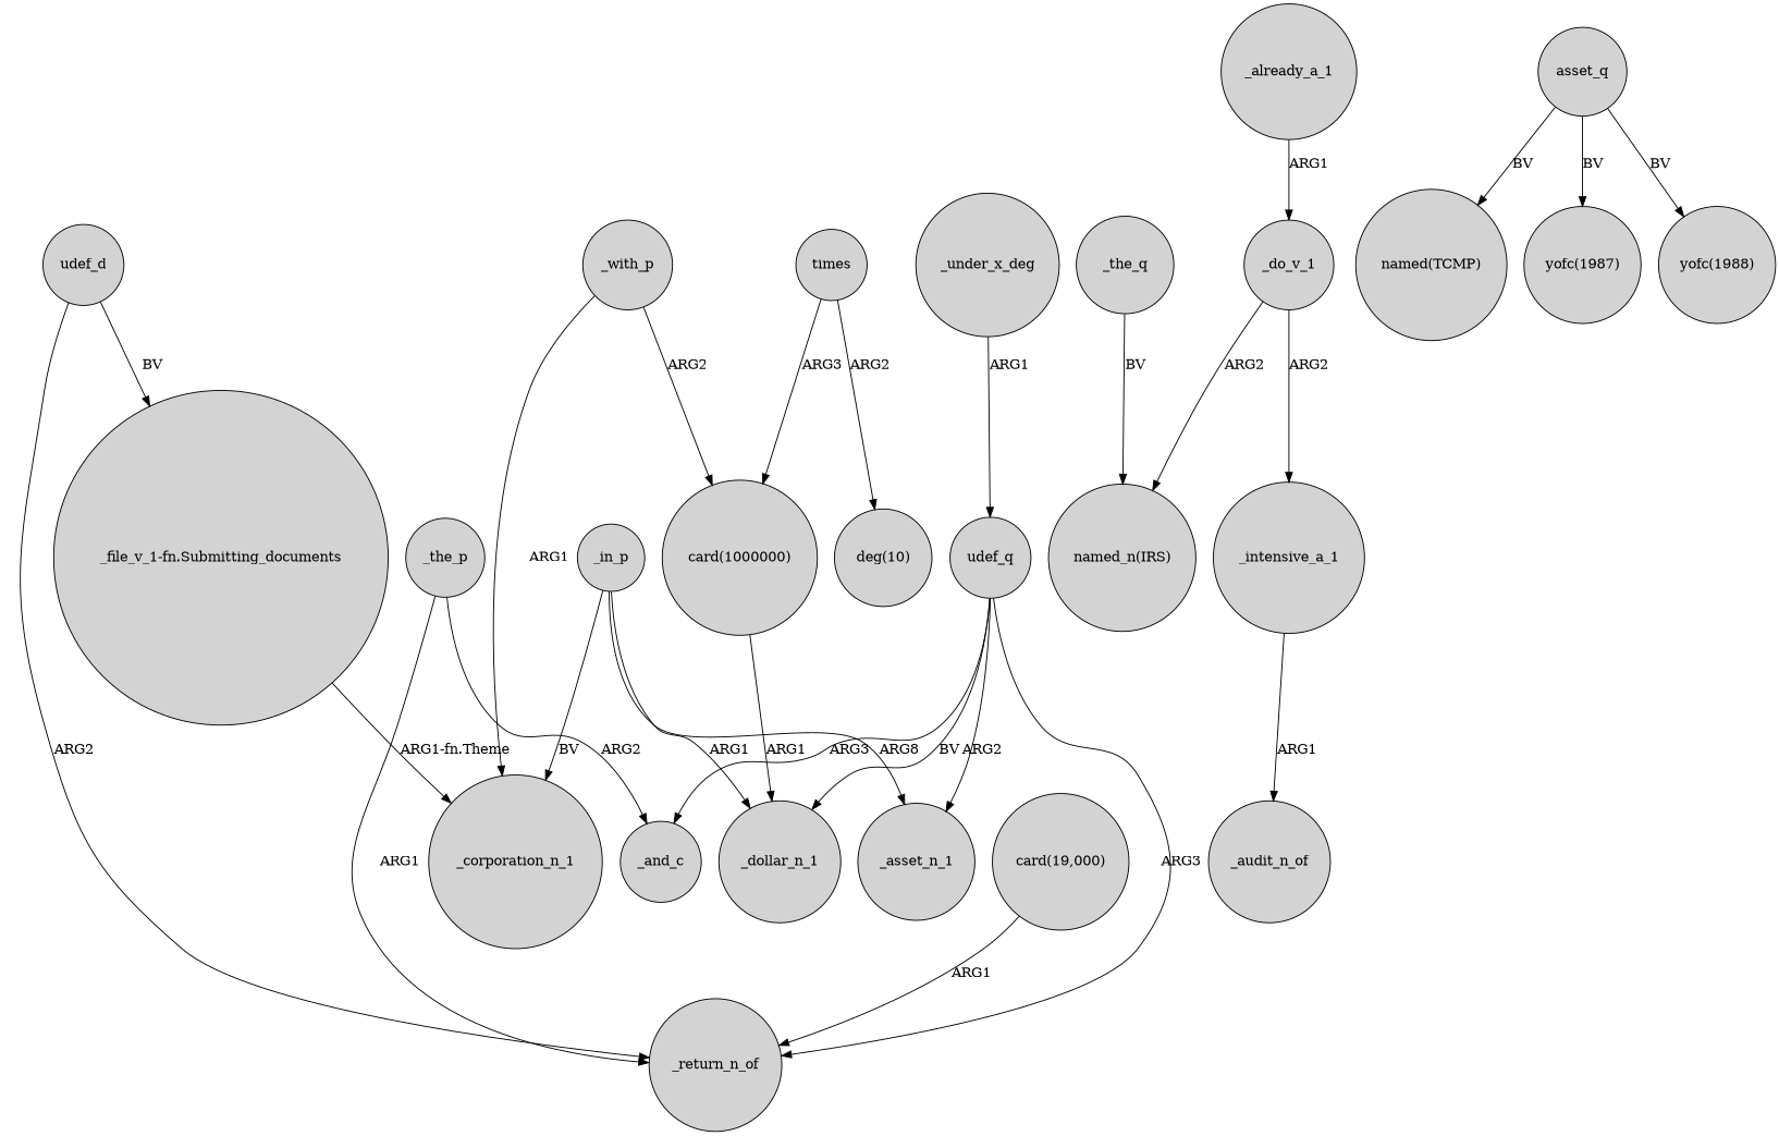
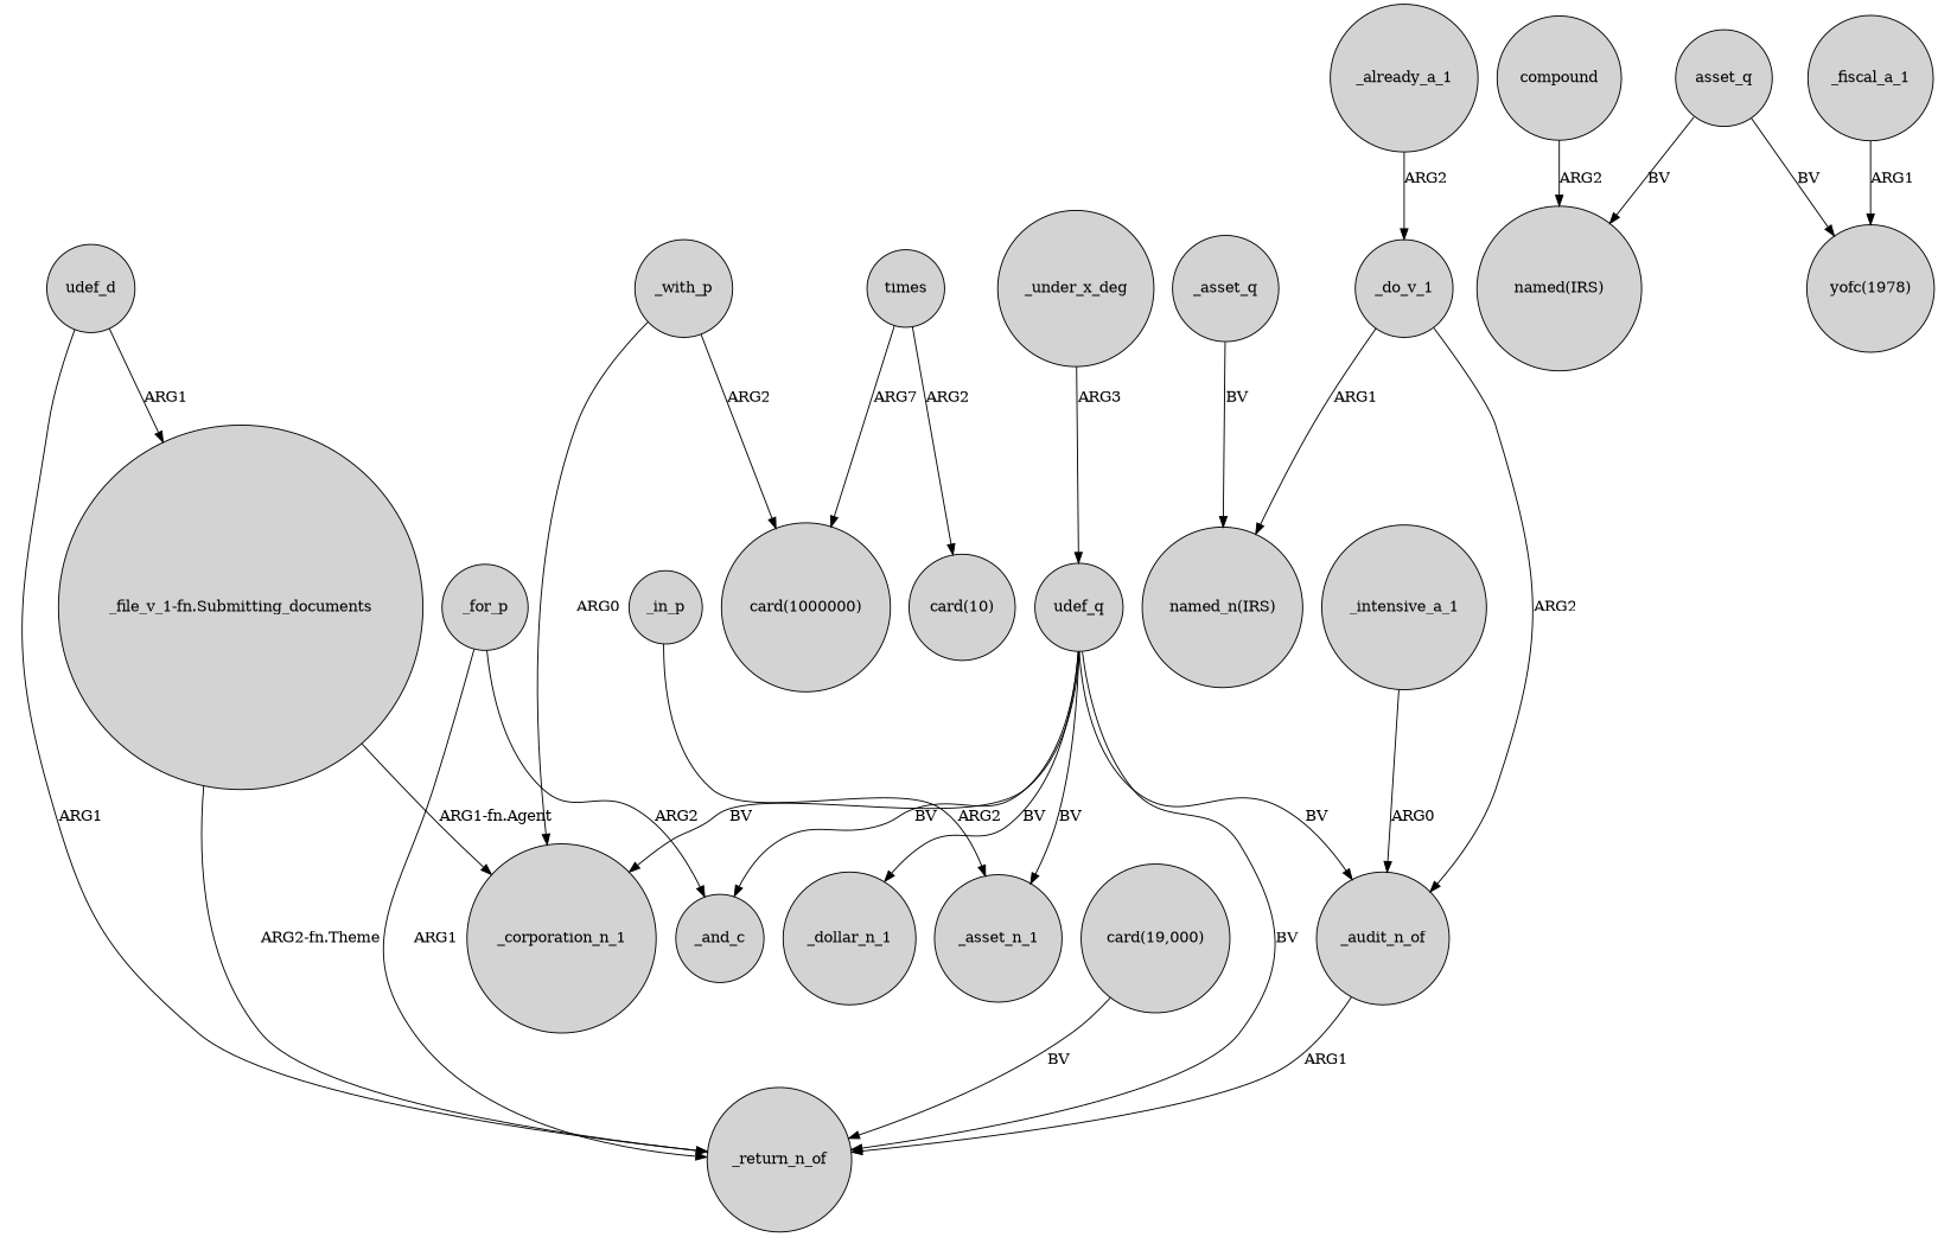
  digraph {
    node [shape=circle style=filled]
    "card(1000000)"
    _dollar_n_1
    udef_q
    _audit_n_of
    _return_n_of
    _corporation_n_1
    _and_c
    _asset_n_1
-   _for_p [label=_the_p]
+   _for_p
    _intensive_a_1
    _with_p
    n12 [label=udef_d]
    "_file_v_1-fn.Submitting_documents"
    n14 [label=asset_q]
-   "named(TCMP)"
-   "yofc(1988)"
-   "yofc(1987)"
+   "named(TCMP)" [label="named(IRS)"]
+   "yofc(1988)" [label="yofc(1978)"]
    _already_a_1
    _do_v_1
    "named_n(IRS)"
    times
-   "card(10)" [label="deg(10)"]
+   "card(10)"
+   compound
+   _fiscal_a_1
    "card(19,000)"
    _in_p
-   _the_q
+   _the_q [label=_asset_q]
    _under_x_deg
-   "card(1000000)" -> _dollar_n_1 [label=ARG1]
    udef_q -> _dollar_n_1 [label=BV]
-   udef_q -> _return_n_of [label=ARG3]
-   _in_p -> _corporation_n_1 [label=BV]
-   udef_q -> _and_c [label=ARG3]
-   udef_q -> _asset_n_1 [label=ARG2]
+   udef_q -> _audit_n_of [label=BV]
+   udef_q -> _return_n_of [label=BV]
+   udef_q -> _corporation_n_1 [label=BV]
+   udef_q -> _and_c [label=BV]
+   udef_q -> _asset_n_1 [label=BV]
+   _audit_n_of -> _return_n_of [label=ARG1]
    _for_p -> _return_n_of [label=ARG1]
    _for_p -> _and_c [label=ARG2]
-   _intensive_a_1 -> _audit_n_of [label=ARG1]
+   _intensive_a_1 -> _audit_n_of [label=ARG0]
    _with_p -> "card(1000000)" [label=ARG2]
-   _with_p -> _corporation_n_1 [label=ARG1]
-   n12 -> _return_n_of [label=ARG2]
-   n12 -> "_file_v_1-fn.Submitting_documents" [label=BV]
-   "_file_v_1-fn.Submitting_documents" -> _corporation_n_1 [label="ARG1-fn.Theme"]
+   _with_p -> _corporation_n_1 [label=ARG0]
+   n12 -> _return_n_of [label=ARG1]
+   n12 -> "_file_v_1-fn.Submitting_documents" [label=ARG1]
+   "_file_v_1-fn.Submitting_documents" -> _return_n_of [label="ARG2-fn.Theme"]
+   "_file_v_1-fn.Submitting_documents" -> _corporation_n_1 [label="ARG1-fn.Agent"]
    n14 -> "named(TCMP)" [label=BV]
    n14 -> "yofc(1988)" [label=BV]
-   n14 -> "yofc(1987)" [label=BV]
-   _already_a_1 -> _do_v_1 [label=ARG1]
-   _do_v_1 -> _intensive_a_1 [label=ARG2]
-   _do_v_1 -> "named_n(IRS)" [label=ARG2]
-   times -> "card(1000000)" [label=ARG3]
+   _already_a_1 -> _do_v_1 [label=ARG2]
+   _do_v_1 -> _audit_n_of [label=ARG2]
+   _do_v_1 -> "named_n(IRS)" [label=ARG1]
+   times -> "card(1000000)" [label=ARG7]
    times -> "card(10)" [label=ARG2]
-   "card(19,000)" -> _return_n_of [label=ARG1]
-   _in_p -> _dollar_n_1 [label=ARG1]
-   _in_p -> _asset_n_1 [label=ARG8]
+   compound -> "named(TCMP)" [label=ARG2]
+   _fiscal_a_1 -> "yofc(1988)" [label=ARG1]
+   "card(19,000)" -> _return_n_of [label=BV]
+   _in_p -> _asset_n_1 [label=ARG2]
    _the_q -> "named_n(IRS)" [label=BV]
-   _under_x_deg -> udef_q [label=ARG1]
+   _under_x_deg -> udef_q [label=ARG3]
  }
